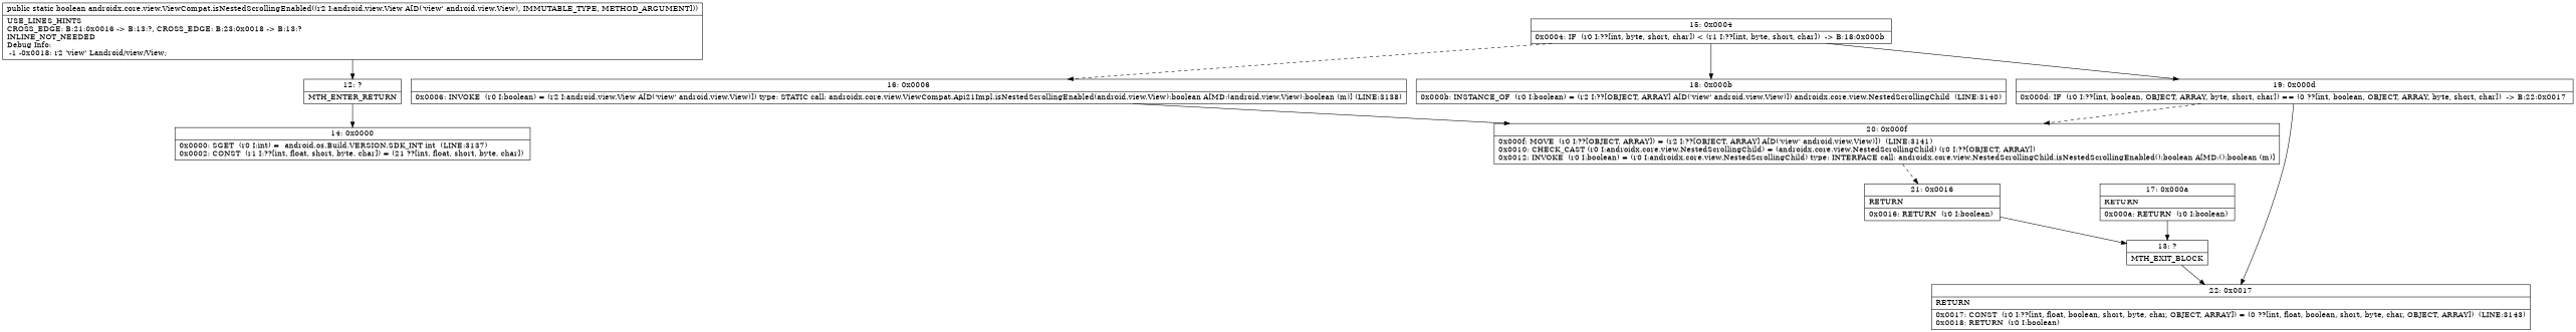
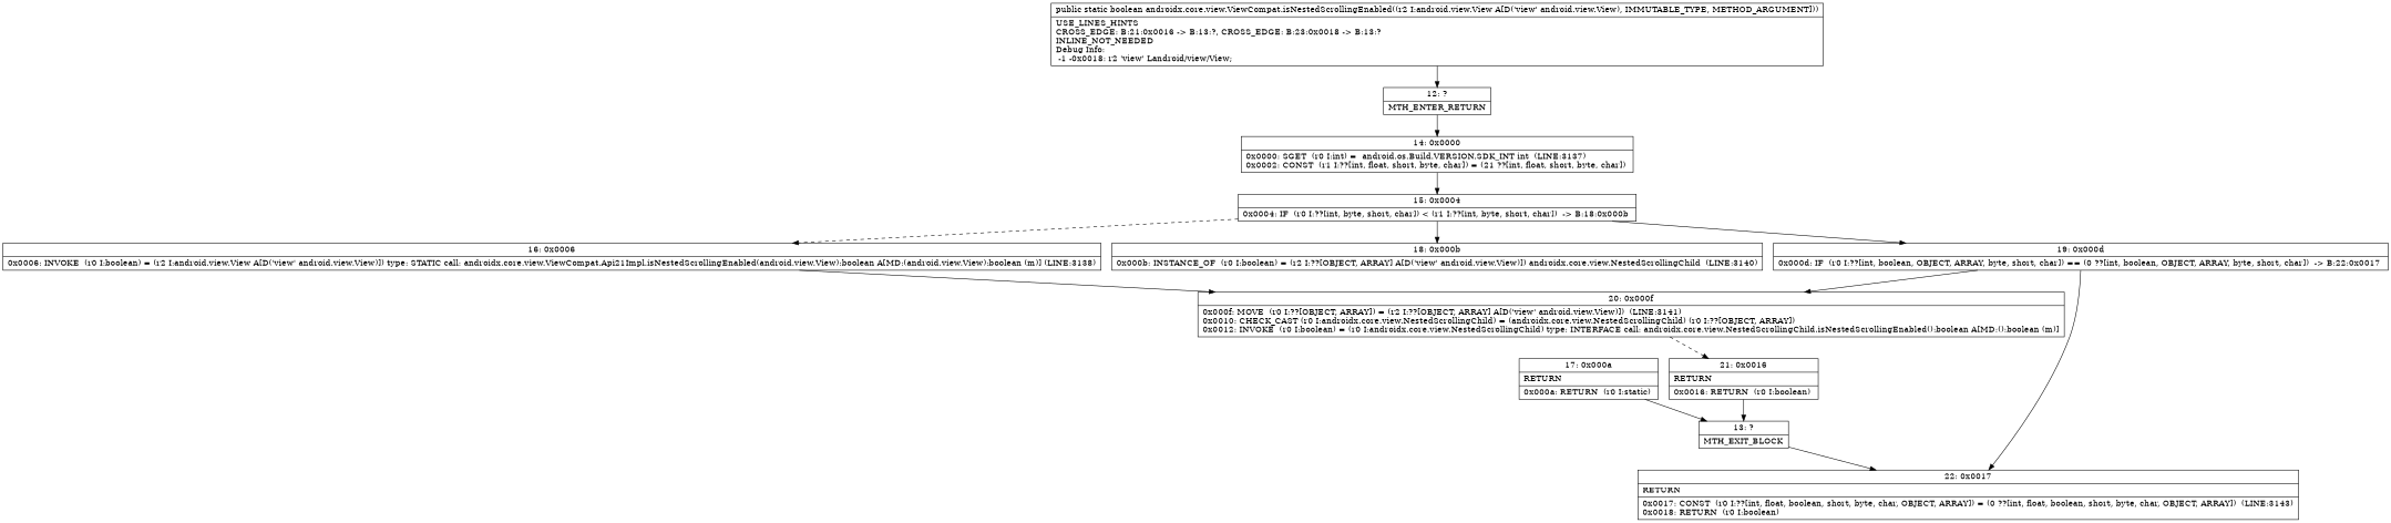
  digraph {
    node [shape=record]
    n1 [label="{12\:\ ?|MTH_ENTER_RETURN\l}"]
    n2 [label="{14\:\ 0x0000|0x0000: SGET  (r0 I:int) =  android.os.Build.VERSION.SDK_INT int  (LINE:3137)\l0x0002: CONST  (r1 I:??[int, float, short, byte, char]) = (21 ??[int, float, short, byte, char]) \l}"]
    n3 [label="{15\:\ 0x0004|0x0004: IF  (r0 I:??[int, byte, short, char]) \< (r1 I:??[int, byte, short, char])  \-\> B:18:0x000b \l}"]
    n4 [label="{16\:\ 0x0006|0x0006: INVOKE  (r0 I:boolean) = (r2 I:android.view.View A[D('view' android.view.View)]) type: STATIC call: androidx.core.view.ViewCompat.Api21Impl.isNestedScrollingEnabled(android.view.View):boolean A[MD:(android.view.View):boolean (m)] (LINE:3138)\l}"]
    n5 [label="{18\:\ 0x000b|0x000b: INSTANCE_OF  (r0 I:boolean) = (r2 I:??[OBJECT, ARRAY] A[D('view' android.view.View)]) androidx.core.view.NestedScrollingChild  (LINE:3140)\l}"]
    n6 [label="{19\:\ 0x000d|0x000d: IF  (r0 I:??[int, boolean, OBJECT, ARRAY, byte, short, char]) == (0 ??[int, boolean, OBJECT, ARRAY, byte, short, char])  \-\> B:22:0x0017 \l}"]
    n7 [label="{20\:\ 0x000f|0x000f: MOVE  (r0 I:??[OBJECT, ARRAY]) = (r2 I:??[OBJECT, ARRAY] A[D('view' android.view.View)])  (LINE:3141)\l0x0010: CHECK_CAST (r0 I:androidx.core.view.NestedScrollingChild) = (androidx.core.view.NestedScrollingChild) (r0 I:??[OBJECT, ARRAY]) \l0x0012: INVOKE  (r0 I:boolean) = (r0 I:androidx.core.view.NestedScrollingChild) type: INTERFACE call: androidx.core.view.NestedScrollingChild.isNestedScrollingEnabled():boolean A[MD:():boolean (m)]\l}"]
-   n8 [label="{17\:\ 0x000a|RETURN\l|0x000a: RETURN  (r0 I:boolean) \l}"]
+   n8 [label="{17\:\ 0x000a|RETURN\l|0x000a: RETURN  (r0 I:static) \l}"]
    n9 [label="{13\:\ ?|MTH_EXIT_BLOCK\l}"]
    n10 [label="{22\:\ 0x0017|RETURN\l|0x0017: CONST  (r0 I:??[int, float, boolean, short, byte, char, OBJECT, ARRAY]) = (0 ??[int, float, boolean, short, byte, char, OBJECT, ARRAY])  (LINE:3143)\l0x0018: RETURN  (r0 I:boolean) \l}"]
    n11 [label="{21\:\ 0x0016|RETURN\l|0x0016: RETURN  (r0 I:boolean) \l}"]
    n12 [label="{public static boolean androidx.core.view.ViewCompat.isNestedScrollingEnabled((r2 I:android.view.View A[D('view' android.view.View), IMMUTABLE_TYPE, METHOD_ARGUMENT]))  | USE_LINES_HINTS\lCROSS_EDGE: B:21:0x0016 \-\> B:13:?, CROSS_EDGE: B:23:0x0018 \-\> B:13:?\lINLINE_NOT_NEEDED\lDebug Info:\l  \-1 \-0x0018: r2 'view' Landroid\/view\/View;\l}"]
    n1 -> n2
+   n2 -> n3
    n3 -> n4 [style=dashed]
    n3 -> n5
    n3 -> n6
    n4 -> n7
-   n6 -> n7 [style=dashed]
+   n6 -> n7 [style=solid]
    n6 -> n10
    n7 -> n11 [style=dashed]
    n8 -> n9
    n9 -> n10
    n11 -> n9
    n12 -> n1
  }
